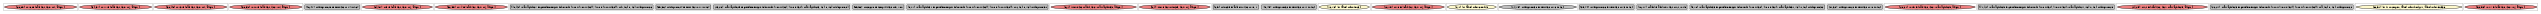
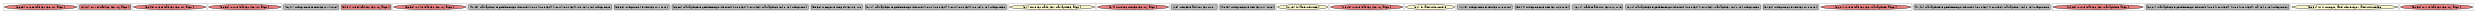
  digraph {
    node [fillcolor=grey fontsize=20 penwidth=3.0 shape=ellipse style=filled]
    n1 [fillcolor=lightcoral label="[28/29]  %16 = load i32, i32* %i, align 4"]
-   n2 [fillcolor=lightcoral label="[34/37]  %11 = load i32, i32* %j, align 4"]
+   n2 [fillcolor=lightcoral label="[34/37]  %11 = load i32, i32* %j, align 4" shape=box]
    n3 [fillcolor=lightcoral label="[38/45]  %13 = load i32, i32* %i, align 4"]
    n4 [fillcolor=lightcoral label="[30/33]  %10 = load i32, i32* %i, align 4"]
    n5 [label="[46/47]  %idxprom28 = sext i32 %14 to i64" shape=rectangle]
-   n6 [fillcolor=lightcoral label="[54/57]  %9 = load i32, i32* %j, align 4"]
+   n6 [fillcolor=lightcoral label="[54/57]  %9 = load i32, i32* %j, align 4" shape=box]
    n7 [fillcolor=lightcoral label="[58/59]  %14 = load i32, i32* %j, align 4"]
    n8 [label="[40/43]  %arrayidx27 = getelementptr inbounds [100 x [100 x i32]], [100 x [100 x i32]]* %b, i64 0, i64 %idxprom26" shape=rectangle]
    n9 [label="[35/36]  %idxprom24 = sext i32 %11 to i64" shape=rectangle]
    n10 [label="[23/26]  %arrayidx25 = getelementptr inbounds [100 x i32], [100 x i32]* %arrayidx23, i64 0, i64 %idxprom24" shape=rectangle]
    n11 [label="[55/56]  %cmp20 = icmp slt i32 %9, 100" shape=rectangle]
    n12 [label="[8/11]  %arrayidx31 = getelementptr inbounds [100 x [100 x i32]], [100 x [100 x i32]]* %c, i64 0, i64 %idxprom30" shape=rectangle]
-   n13 [fillcolor=lightcoral label="[6/7]  store i32 %add, i32* %arrayidx33, align 4"]
+   n13 [fillcolor=lemonchiffon label="[6/7]  store i32 %add, i32* %arrayidx33, align 4"]
    n14 [fillcolor=lightcoral label="[3/4]  store i32 %inc35, i32* %j, align 4"]
    n15 [label="[2/5]  %inc35 = add nsw i32 %18, 1" shape=rectangle]
    n16 [label="[48/49]  %idxprom32 = sext i32 %17 to i64" shape=rectangle]
    n17 [fillcolor=lemonchiffon label="[12/13]  br label %for.inc34"]
    n18 [fillcolor=lightcoral label="[18/19]  %18 = load i32, i32* %j, align 4"]
    n19 [fillcolor=lemonchiffon label="[0/1]  br label %for.cond19"]
-   n20 [label="[14/15]  %idxprom30 = sext i32 %16 to i64"]
+   n20 [label="[14/15]  %idxprom30 = sext i32 %16 to i64" shape=rectangle]
    n21 [label="[39/44]  %idxprom26 = sext i32 %13 to i64" shape=rectangle]
    n22 [label="[16/17]  %add = add nsw i32 %12, %15" shape=rectangle]
    n23 [label="[9/10]  %arrayidx33 = getelementptr inbounds [100 x i32], [100 x i32]* %arrayidx31, i64 0, i64 %idxprom32" shape=rectangle]
    n24 [label="[31/32]  %idxprom22 = sext i32 %10 to i64" shape=rectangle]
    n25 [fillcolor=lightcoral label="[20/21]  %15 = load i32, i32* %arrayidx29, align 4"]
    n26 [label="[41/42]  %arrayidx29 = getelementptr inbounds [100 x i32], [100 x i32]* %arrayidx27, i64 0, i64 %idxprom28" shape=rectangle]
    n27 [fillcolor=lightcoral label="[24/25]  %12 = load i32, i32* %arrayidx25, align 4"]
    n28 [label="[22/27]  %arrayidx23 = getelementptr inbounds [100 x [100 x i32]], [100 x [100 x i32]]* %a, i64 0, i64 %idxprom22" shape=rectangle]
    n29 [fillcolor=lemonchiffon label="[50/51]  br i1 %cmp20, label %for.body21, label %for.end36"]
    n30 [fillcolor=lightcoral label="[52/53]  %17 = load i32, i32* %j, align 4"]
    subgraph cluster_1 {
      n1
    }
    subgraph cluster_2 {
      n2
    }
    subgraph cluster_3 {
      n3
    }
    subgraph cluster_4 {
      n4
    }
    subgraph cluster_5 {
      n5
    }
    subgraph cluster_6 {
      n6
    }
    subgraph cluster_7 {
      n7
    }
    subgraph cluster_8 {
      n8
    }
    subgraph cluster_9 {
      n9
    }
    subgraph cluster_10 {
      n10
    }
    subgraph cluster_11 {
      n11
    }
    subgraph cluster_12 {
      n12
    }
    subgraph cluster_13 {
      n13
    }
    subgraph cluster_14 {
      n14
    }
    subgraph cluster_15 {
      n15
    }
    subgraph cluster_16 {
      n16
    }
    subgraph cluster_17 {
      n17
    }
    subgraph cluster_18 {
      n18
    }
    subgraph cluster_19 {
      n19
    }
    subgraph cluster_20 {
      n20
    }
    subgraph cluster_21 {
      n21
    }
    subgraph cluster_22 {
      n22
    }
    subgraph cluster_23 {
      n23
    }
    subgraph cluster_24 {
      n24
    }
    subgraph cluster_25 {
      n25
    }
    subgraph cluster_26 {
      n26
    }
    subgraph cluster_27 {
      n27
    }
    subgraph cluster_28 {
      n28
    }
    subgraph cluster_29 {
      n29
    }
    subgraph cluster_30 {
      n30
    }
  }
